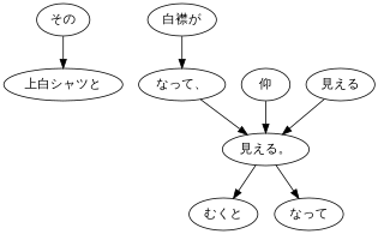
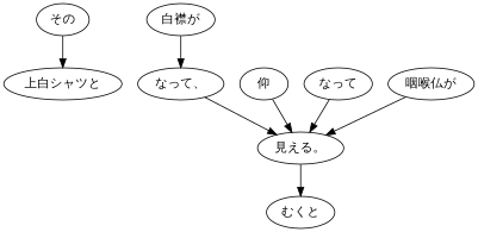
  digraph {
    fontname=Lato
    node [fontname=Lato]
    edge [fontname=Lato]
    n1 [label="その"]
    n2 [label="上白シャツと"]
    n3 [label="白襟が"]
    n4 [label="なって、"]
    n5 [label="見える。"]
    n6 [label="むくと"]
    n7 [label="仰"]
    n8 [label="なって"]
-   n9 [label="見える"]
+   n9 [label="咽喉仏が"]
    n1 -> n2
    n3 -> n4
    n4 -> n5
    n5 -> n6
    n7 -> n5
-   n5 -> n8
+   n8 -> n5
    n9 -> n5
  }
